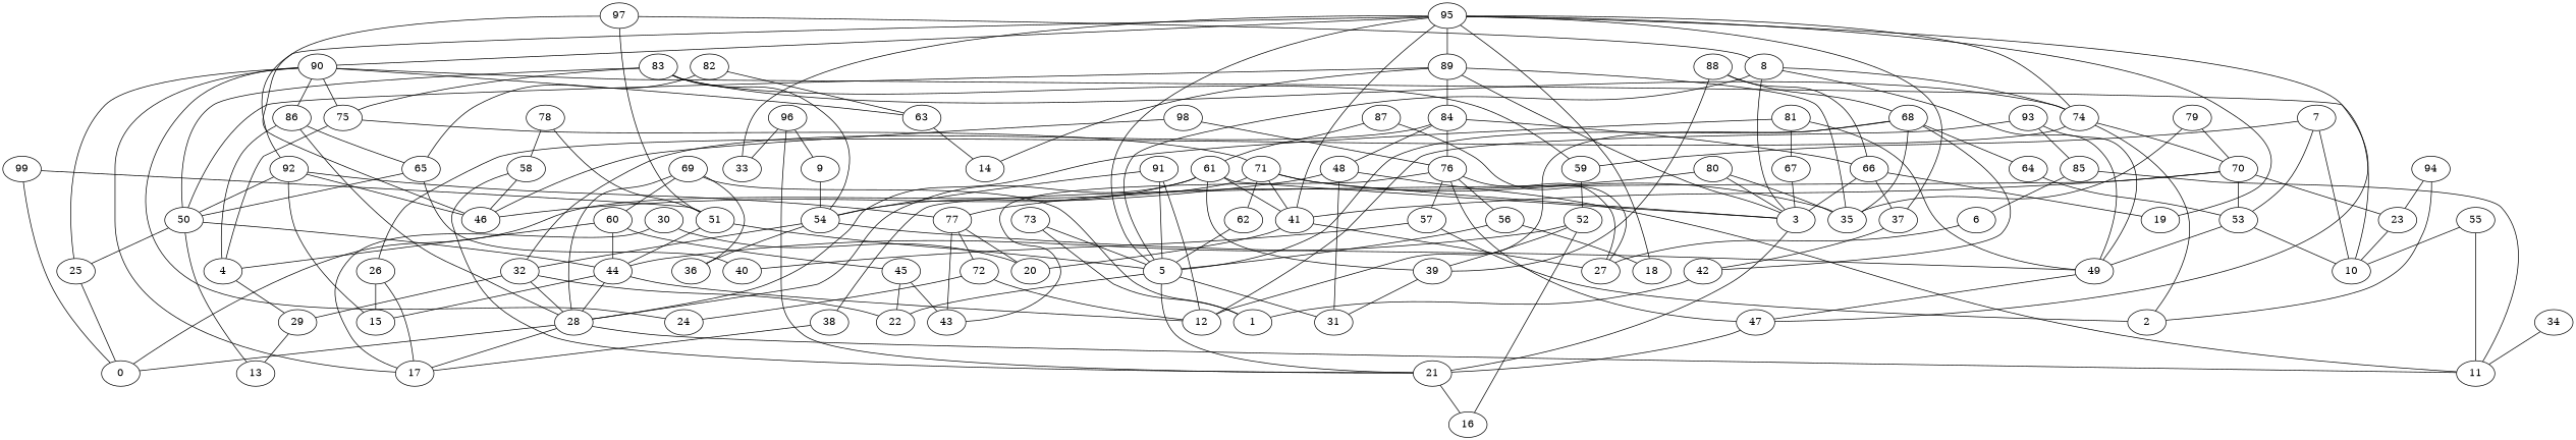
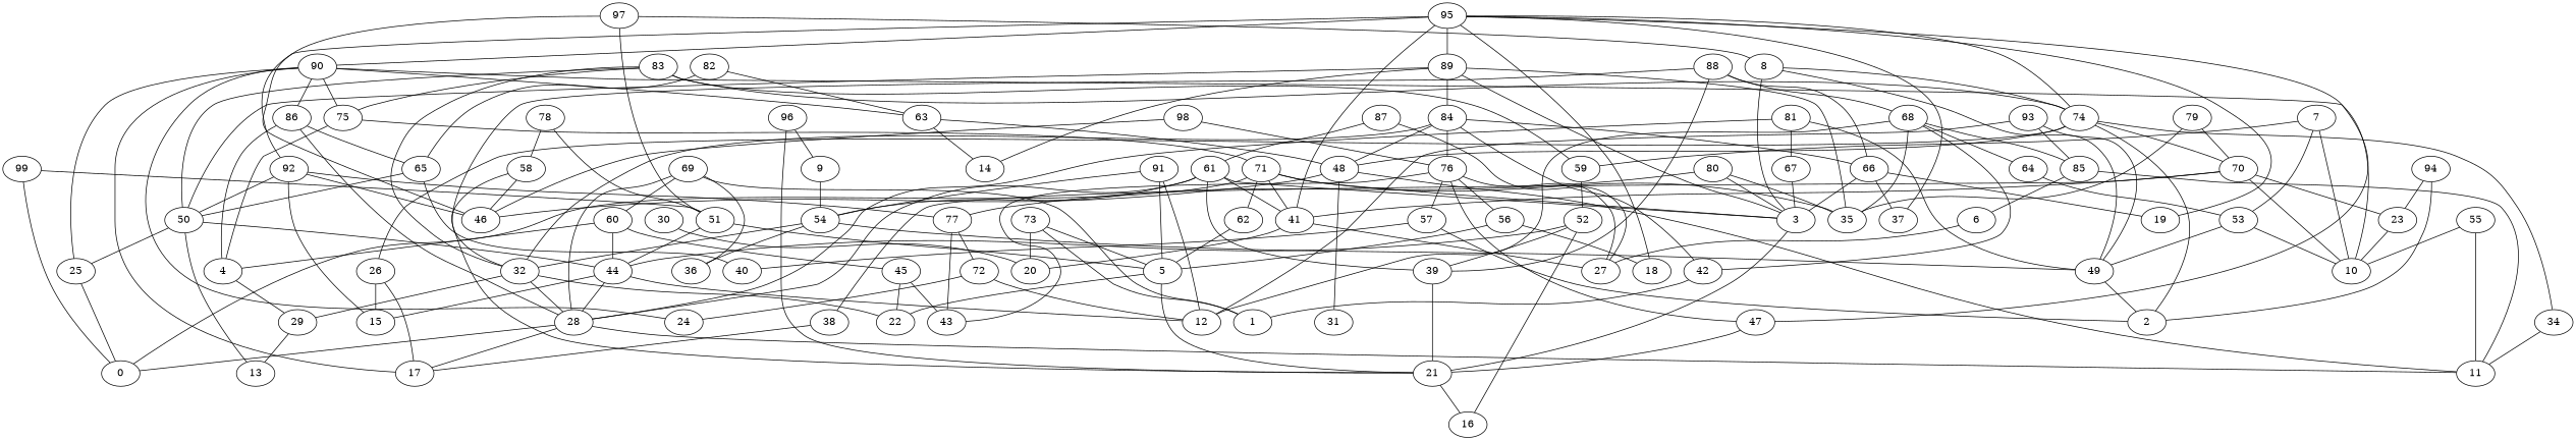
  digraph {
    edge [color=black dir=none]
    83
    32
    50
    75
    74
    59
    28
    22
    29
    44
    25
    13
    71
    4
    2
    48
    34
    70
    26
    92
    77
    15
    46
    20
    72
    43
    49
    98
    76
    27
    47
    57
    56
    78
    58
    51
    21
    5
    97
    8
    3
    31
    12
    42
    1
    41
    0
    62
    35
    53
    10
    16
    84
    66
    11
    19
    37
    30
    17
    52
    39
    23
    38
    67
    60
    45
    82
    63
    65
    14
    40
    69
    36
    81
    95
-   33
    90
    89
    18
    24
    86
    96
    9
    54
    94
    93
    85
    6
    7
    73
    61
    91
    87
    99
    79
    88
    68
    64
    55
    80
    subgraph sub_1 {
      83
      32
      50
      75
      74
      59
      28
      22
      29
      44
      25
      13
      71
      4
      2
      48
      34
      70
      26
      92
      77
      15
      46
      20
      72
      43
      49
      98
      76
      27
      47
      57
      56
      78
      58
      51
      21
      5
      97
      8
      3
      31
      12
      42
      1
      41
      0
      62
      35
      53
      10
      16
      84
      66
      11
      19
      37
      30
      17
      52
      39
      23
      38
      67
      60
      45
      82
      63
      65
      14
      40
      69
      36
      81
      95
-     33
      90
      89
      18
      24
      86
      96
      9
      54
      94
      93
      85
      6
      7
      73
      61
      91
      87
      99
      79
      88
      68
      64
      55
      80
    }
-   83 -> 54
+   83 -> 32
    83 -> 50
    83 -> 75
    83 -> 74
    83 -> 59
    32 -> 28
    32 -> 22
    32 -> 29
    50 -> 44
    50 -> 25
    50 -> 13
    75 -> 71
    75 -> 4
    74 -> 2
+   74 -> 48
+   74 -> 34
    74 -> 70
    74 -> 26
    59 -> 52
    28 -> 0
    28 -> 11
    28 -> 17
    29 -> 13
    44 -> 28
    44 -> 15
    44 -> 12
    25 -> 0
    71 -> 3
    71 -> 41
    71 -> 0
    71 -> 62
    71 -> 35
    4 -> 29
    48 -> 46
    48 -> 31
    48 -> 11
    34 -> 11
    70 -> 41
-   70 -> 53
+   70 -> 10
    70 -> 23
    70 -> 38
    26 -> 15
    26 -> 17
    92 -> 50
    92 -> 77
    92 -> 15
    92 -> 46
-   77 -> 20
+   73 -> 20
    77 -> 72
    77 -> 43
    72 -> 12
    72 -> 24
-   49 -> 47
+   49 -> 2
    98 -> 46
    98 -> 76
    76 -> 43
    76 -> 27
    76 -> 47
    76 -> 57
    76 -> 56
    47 -> 21
    57 -> 2
    57 -> 40
    56 -> 5
    56 -> 18
    78 -> 58
    78 -> 51
    58 -> 46
    58 -> 21
    51 -> 44
    51 -> 5
    21 -> 16
    5 -> 22
    5 -> 21
-   5 -> 31
    97 -> 46
    97 -> 51
    97 -> 8
    8 -> 74
    8 -> 49
-   8 -> 5
    8 -> 3
    3 -> 21
    42 -> 1
    41 -> 20
    41 -> 27
    62 -> 5
    53 -> 49
    53 -> 10
    84 -> 32
    84 -> 48
    84 -> 76
-   37 -> 42
+   84 -> 42
    84 -> 66
    66 -> 3
    66 -> 19
    66 -> 37
    30 -> 20
-   30 -> 17
    52 -> 44
    52 -> 16
    52 -> 39
-   39 -> 31
+   39 -> 21
    23 -> 10
    38 -> 17
    67 -> 3
    60 -> 44
    60 -> 4
    60 -> 45
    45 -> 22
    45 -> 43
    82 -> 63
    82 -> 65
+   63 -> 48
    63 -> 14
    65 -> 50
    65 -> 40
    69 -> 28
    69 -> 1
    69 -> 60
    69 -> 36
    81 -> 28
    81 -> 49
    81 -> 67
    95 -> 74
    95 -> 92
    95 -> 47
-   95 -> 5
    95 -> 41
    95 -> 19
    95 -> 37
-   95 -> 33
    95 -> 90
    95 -> 89
    95 -> 18
    90 -> 75
    90 -> 25
    90 -> 10
    90 -> 17
    90 -> 63
    90 -> 24
    90 -> 86
    89 -> 50
    89 -> 3
    89 -> 35
    89 -> 84
    89 -> 14
    86 -> 28
    86 -> 4
    86 -> 65
    96 -> 21
-   96 -> 33
    96 -> 9
    9 -> 54
    54 -> 32
    54 -> 49
    54 -> 36
    94 -> 2
    94 -> 23
    93 -> 49
    93 -> 12
    93 -> 85
    85 -> 11
    85 -> 6
    6 -> 27
    7 -> 59
    7 -> 53
    7 -> 10
    73 -> 5
    73 -> 1
    61 -> 28
    61 -> 3
    61 -> 41
    61 -> 39
    61 -> 54
    91 -> 5
    91 -> 12
    91 -> 54
    87 -> 27
    87 -> 61
    99 -> 51
    99 -> 0
    79 -> 70
    79 -> 35
+   88 -> 32
    88 -> 66
    88 -> 39
    88 -> 68
-   68 -> 5
+   68 -> 85
    68 -> 12
    68 -> 42
    68 -> 35
    68 -> 64
    64 -> 53
    55 -> 10
    55 -> 11
    80 -> 77
    80 -> 3
    80 -> 35
  }
